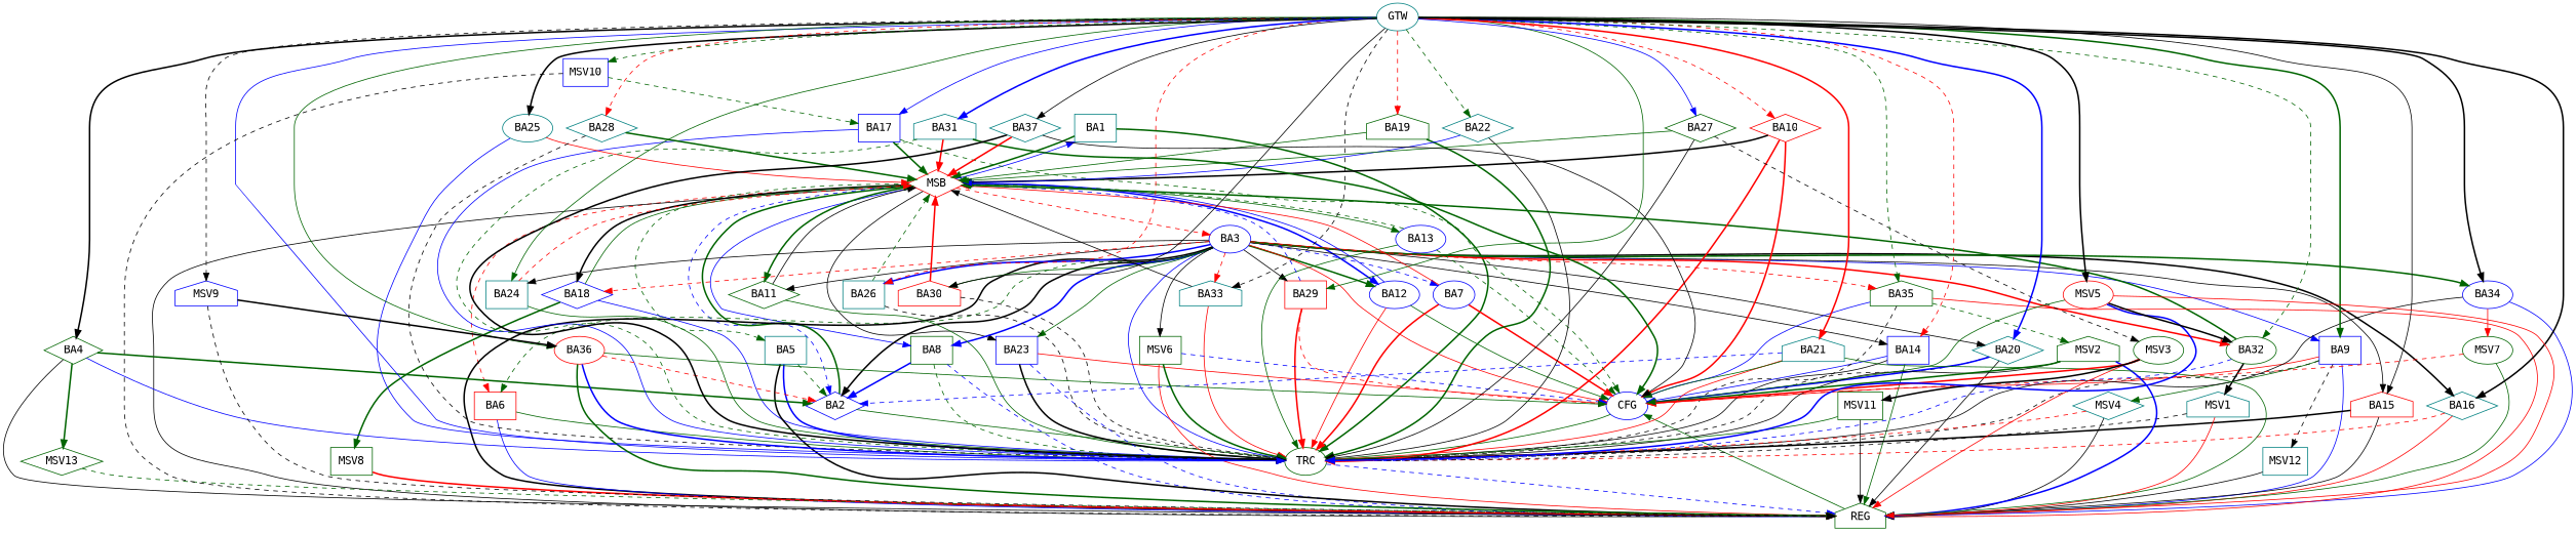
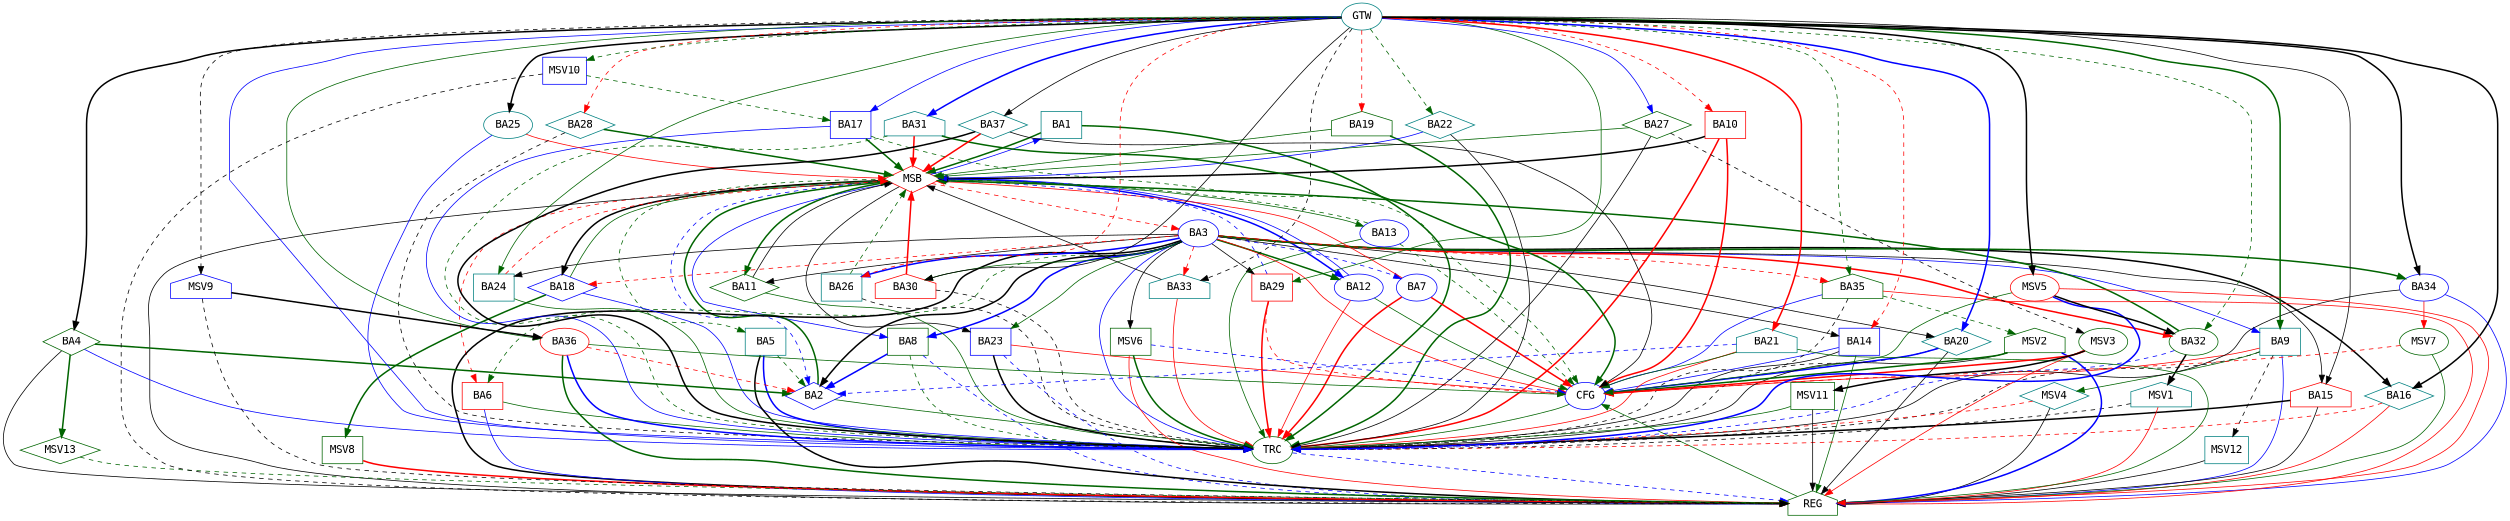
  strict digraph {
    fontname="DejaVu Sans Mono"
    node [color=teal fontname="DejaVu Sans Mono" shape=box]
    edge [color=darkgreen fontname="DejaVu Sans Mono" style=solid]
    n1 [label=BA1]
    n2 [color=red label=MSB shape=diamond]
    n3 [color=darkgreen label=TRC shape=ellipse]
    n4 [color=blue label=BA2 shape=diamond]
    n5 [color=blue label=BA3 shape=ellipse]
    n6 [color=red label=BA6]
    n7 [color=darkgreen label=BA8]
    n8 [color=darkgreen label=BA11 shape=diamond]
    n9 [color=blue label=BA12 shape=ellipse]
    n10 [color=blue label=BA18 shape=diamond]
    n11 [color=blue label=BA23]
    n12 [color=darkgreen label=REG shape=house]
    n13 [label=BA5]
    n14 [color=blue label=BA13 shape=ellipse]
    n15 [color=blue label=BA7 shape=ellipse]
-   n16 [color=blue label=BA9]
+   n16 [label=BA9]
    n17 [color=blue label=BA14]
    n18 [color=red label=BA15 shape=house]
    n19 [label=BA16 shape=diamond]
    n20 [label=BA20 shape=diamond]
    n21 [label=BA24]
    n22 [label=BA26]
    n23 [color=red label=BA29]
    n24 [color=red label=BA30 shape=house]
    n25 [color=darkgreen label=BA32 shape=ellipse]
    n26 [label=BA33 shape=house]
    n27 [color=blue label=BA34 shape=ellipse]
    n28 [color=darkgreen label=BA35 shape=house]
    n29 [color=blue label=CFG shape=ellipse]
    n30 [color=darkgreen label=MSV6]
    n31 [label=MSV4 shape=diamond]
    n32 [label=MSV12]
    n33 [color=darkgreen label=MSV8]
    n34 [label=MSV1 shape=house]
    n35 [color=darkgreen label=MSV7 shape=ellipse]
    n36 [color=darkgreen label=MSV2 shape=house]
    n37 [color=darkgreen label=BA4 shape=diamond]
    n38 [color=darkgreen label=MSV13 shape=diamond]
-   n39 [color=red label=BA10 shape=diamond]
+   n39 [color=red label=BA10]
    n40 [color=blue label=BA17]
    n41 [color=darkgreen label=BA19 shape=house]
    n42 [label=BA21 shape=house]
    n43 [label=BA22 shape=diamond]
    n44 [label=BA25 shape=ellipse]
    n45 [color=darkgreen label=BA27 shape=diamond]
    n46 [color=darkgreen label=MSV3 shape=ellipse]
    n47 [color=darkgreen label=MSV11]
    n48 [label=BA28 shape=diamond]
    n49 [label=BA31 shape=house]
    n50 [color=red label=BA36 shape=ellipse]
    n51 [label=BA37 shape=diamond]
    n52 [label=GTW shape=ellipse]
    n53 [color=red label=MSV5 shape=ellipse]
    n54 [color=blue label=MSV9 shape=house]
    n55 [color=blue label=MSV10]
    n1 -> n2 [style=bold]
    n1 -> n3 [style=bold]
    n2 -> n1 [color=blue]
    n2 -> n4 [color=blue style=dashed]
    n2 -> n5 [color=red style=dashed]
    n2 -> n6 [color=red style=dashed]
    n2 -> n7 [color=blue]
    n2 -> n8 [style=bold]
    n2 -> n9 [color=blue style=bold]
    n2 -> n10 [color=black style=bold]
    n2 -> n11 [color=black]
    n2 -> n12 [color=black]
    n2 -> n13 [style=dashed]
    n2 -> n14
    n3 -> n12 [color=blue style=dashed]
    n4 -> n2 [style=bold]
    n4 -> n3
    n5 -> n3 [color=blue]
    n5 -> n4 [color=black style=bold]
    n5 -> n6 [style=dashed]
    n5 -> n7 [color=blue style=bold]
    n5 -> n8 [color=black]
    n5 -> n9 [style=bold]
    n5 -> n10 [color=red style=dashed]
    n5 -> n11
    n5 -> n12 [color=black style=bold]
    n5 -> n15 [color=blue style=dashed]
    n5 -> n16 [color=blue]
    n5 -> n17 [color=black]
    n5 -> n18 [color=black]
    n5 -> n19 [color=black style=bold]
    n5 -> n20 [color=black]
    n5 -> n21 [color=black]
    n5 -> n22 [color=blue style=bold]
    n5 -> n23 [color=black]
    n5 -> n24
    n5 -> n25 [color=red style=bold]
    n5 -> n26 [color=red style=dashed]
    n5 -> n27 [style=bold]
    n5 -> n28 [color=red style=dashed]
    n5 -> n29 [color=red]
    n5 -> n30 [color=black]
    n6 -> n3
    n6 -> n12 [color=blue]
    n7 -> n3 [style=dashed]
    n7 -> n4 [color=blue style=bold]
    n7 -> n12 [color=blue style=dashed]
    n8 -> n2 [color=black]
    n8 -> n3
    n9 -> n2 [color=blue]
    n9 -> n3 [color=red]
    n9 -> n29
    n10 -> n2
    n10 -> n3 [color=blue]
    n10 -> n33 [style=bold]
    n11 -> n3 [color=black style=bold]
    n11 -> n12 [color=blue style=dashed]
    n11 -> n29 [color=red]
    n12 -> n29
    n13 -> n3 [color=blue style=bold]
    n13 -> n4 [style=dashed]
    n13 -> n12 [color=black style=bold]
    n14 -> n2 [style=dashed]
    n14 -> n3
    n14 -> n29 [style=dashed]
    n15 -> n2 [color=red]
    n15 -> n3 [color=red style=bold]
    n15 -> n29 [color=red style=bold]
    n16 -> n3 [color=black style=dashed]
    n16 -> n12 [color=blue]
    n16 -> n29 [color=red]
    n16 -> n31
    n16 -> n32 [color=black style=dashed]
    n17 -> n3 [color=black]
    n17 -> n12
    n17 -> n29 [color=blue]
    n18 -> n3 [color=black style=bold]
    n18 -> n12 [color=black]
    n19 -> n3 [color=red style=dashed]
    n19 -> n12 [color=red]
    n20 -> n3 [color=black style=dashed]
    n20 -> n12 [color=black]
    n20 -> n29 [color=blue style=bold]
    n21 -> n2 [color=red style=dashed]
    n21 -> n3
    n22 -> n2 [style=dashed]
    n22 -> n3 [color=black style=dashed]
    n23 -> n2 [color=blue style=dashed]
    n23 -> n3 [color=red style=bold]
    n23 -> n29 [color=red style=dashed]
    n24 -> n2 [color=red style=bold]
    n24 -> n3 [color=black style=dashed]
    n25 -> n2 [style=bold]
    n25 -> n3 [color=blue style=dashed]
    n25 -> n34 [color=black style=bold]
    n26 -> n2 [color=black]
    n26 -> n3 [color=red]
    n27 -> n3 [color=black]
    n27 -> n12 [color=blue]
    n27 -> n35 [color=red]
    n28 -> n3 [color=black style=dashed]
    n28 -> n12 [color=red]
    n28 -> n29 [color=blue]
    n28 -> n36 [style=dashed]
    n29 -> n3
    n30 -> n3 [style=bold]
    n30 -> n12 [color=red]
    n30 -> n29 [color=blue style=dashed]
    n31 -> n3 [color=red style=dashed]
    n31 -> n12 [color=black]
    n32 -> n12 [color=black]
    n33 -> n12 [color=red style=bold]
    n34 -> n3 [color=black style=dashed]
    n34 -> n12 [color=red]
    n35 -> n12
    n35 -> n29 [color=red style=dashed]
    n36 -> n3 [color=black]
    n36 -> n12 [color=blue style=bold]
    n36 -> n29 [style=bold]
    n37 -> n3 [color=blue]
    n37 -> n4 [style=bold]
    n37 -> n12 [color=black]
    n37 -> n38 [style=bold]
    n38 -> n12 [style=dashed]
    n39 -> n2 [color=black style=bold]
    n39 -> n3 [color=red style=bold]
    n39 -> n29 [color=red style=bold]
    n40 -> n2 [style=bold]
    n40 -> n3 [color=blue]
    n40 -> n29 [style=dashed]
    n41 -> n2
    n41 -> n3 [style=bold]
    n42 -> n3 [color=red]
    n42 -> n4 [color=blue style=dashed]
    n42 -> n12
    n42 -> n29
    n43 -> n2 [color=blue]
    n43 -> n3 [color=black]
    n44 -> n2 [color=red]
    n44 -> n3 [color=blue]
    n45 -> n2
    n45 -> n3 [color=black]
    n45 -> n46 [color=black style=dashed]
    n46 -> n12 [color=red]
    n46 -> n29 [color=red style=bold]
    n46 -> n47 [color=black style=bold]
    n47 -> n3
    n47 -> n12 [color=black]
    n48 -> n2 [style=bold]
    n48 -> n3 [color=black style=dashed]
    n49 -> n2 [color=red style=bold]
    n49 -> n3 [style=dashed]
    n49 -> n29 [style=bold]
    n50 -> n3 [color=blue style=bold]
    n50 -> n4 [color=red style=dashed]
    n50 -> n12 [style=bold]
    n50 -> n29
    n51 -> n2 [color=red style=bold]
    n51 -> n3 [color=black style=bold]
    n51 -> n29 [color=black]
    n52 -> n3 [color=blue]
    n52 -> n16 [style=bold]
    n52 -> n17 [color=red style=dashed]
    n52 -> n18 [color=black]
    n52 -> n19 [color=black style=bold]
    n52 -> n20 [color=blue style=bold]
    n52 -> n21
    n52 -> n22 [color=red style=dashed]
    n52 -> n23
    n52 -> n24 [color=black]
    n52 -> n25 [style=dashed]
    n52 -> n26 [color=black style=dashed]
    n52 -> n27 [color=black style=bold]
    n52 -> n28 [style=dashed]
    n52 -> n37 [color=black style=bold]
    n52 -> n39 [color=red style=dashed]
    n52 -> n40 [color=blue]
    n52 -> n41 [color=red style=dashed]
    n52 -> n42 [color=red style=bold]
    n52 -> n43 [style=dashed]
    n52 -> n44 [color=black style=bold]
    n52 -> n45 [color=blue]
    n52 -> n48 [color=red style=dashed]
    n52 -> n49 [color=blue style=bold]
    n52 -> n50
    n52 -> n51 [color=black]
    n52 -> n53 [color=black style=bold]
    n52 -> n54 [color=black style=dashed]
    n52 -> n55 [style=dashed]
    n53 -> n3 [color=blue style=bold]
    n53 -> n12 [color=red]
    n53 -> n25 [color=black style=bold]
    n53 -> n29
    n54 -> n12 [color=black style=dashed]
    n54 -> n50 [color=black style=bold]
    n55 -> n12 [color=black style=dashed]
    n55 -> n40 [style=dashed]
  }
